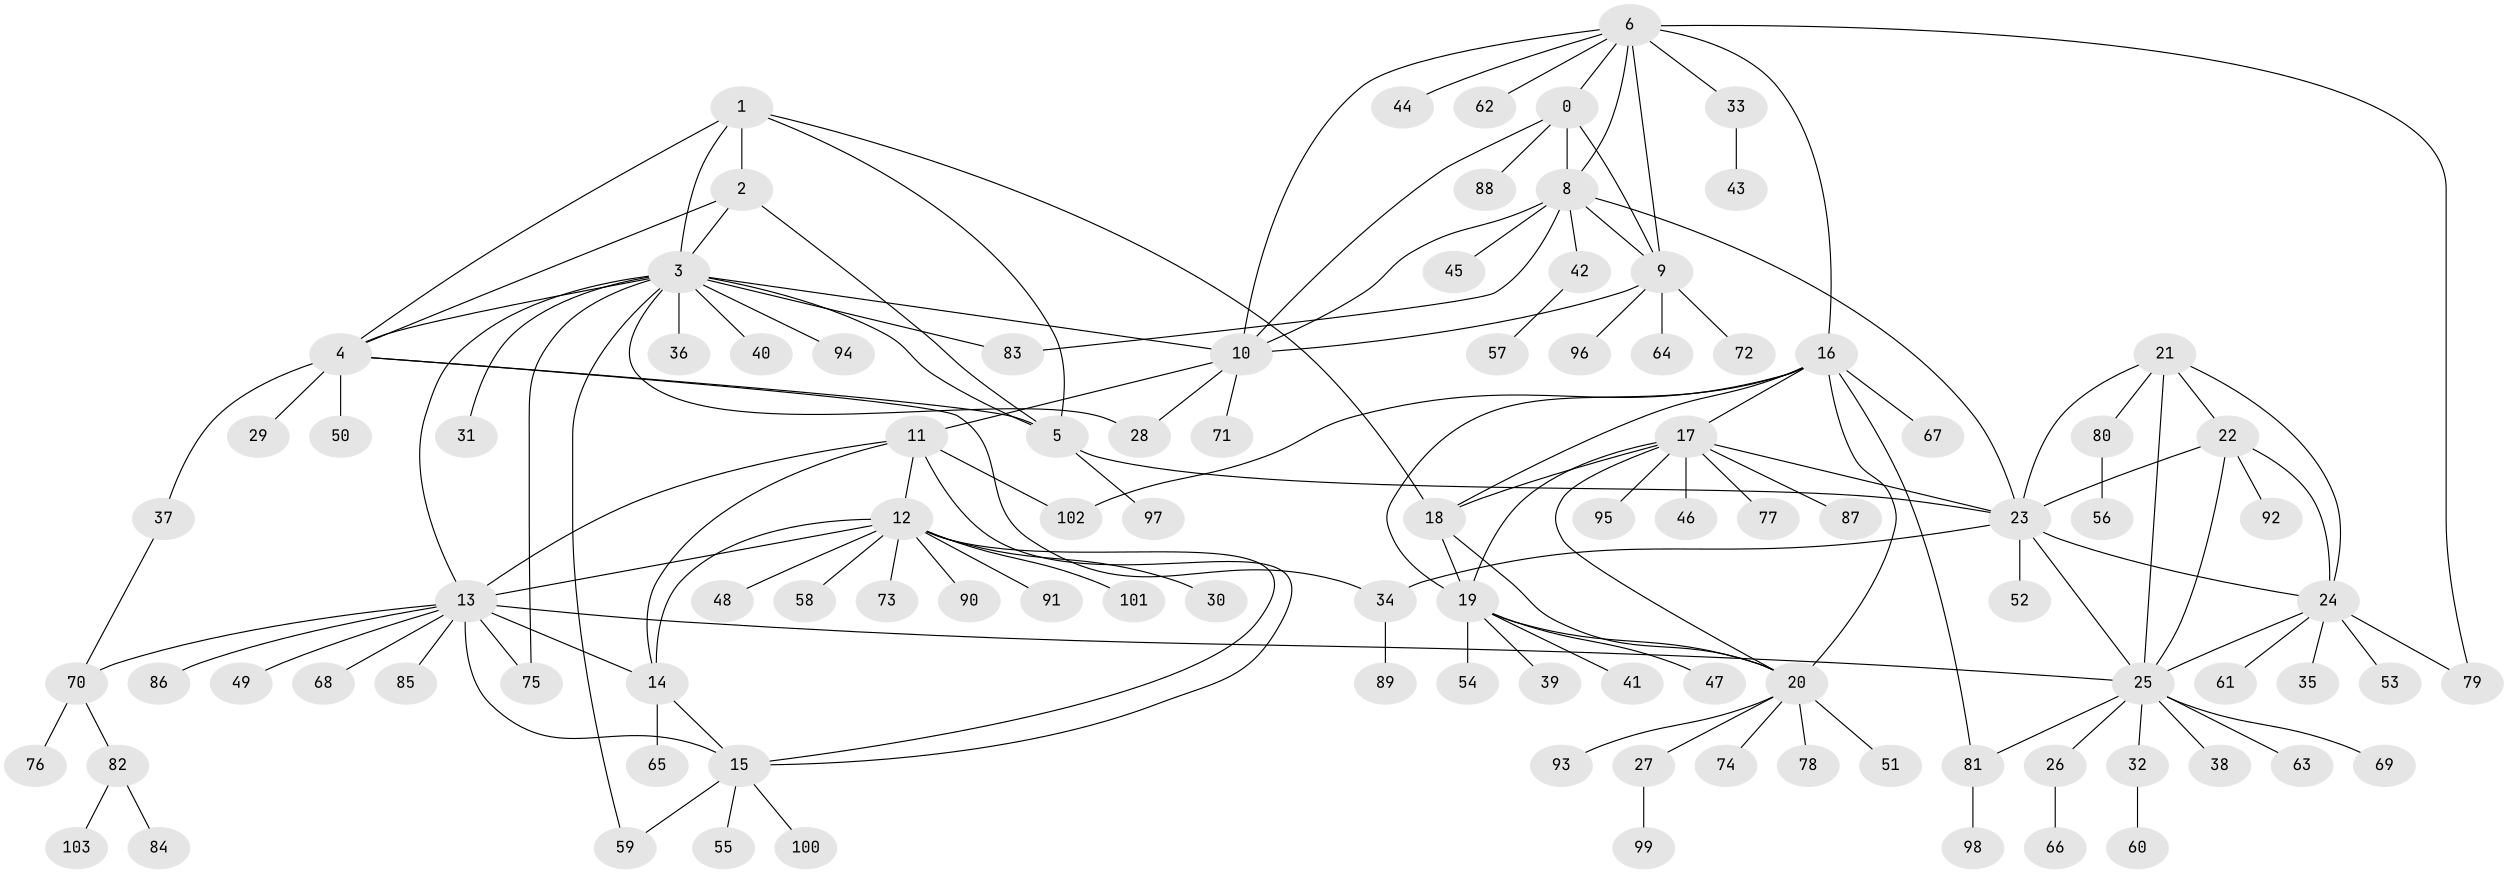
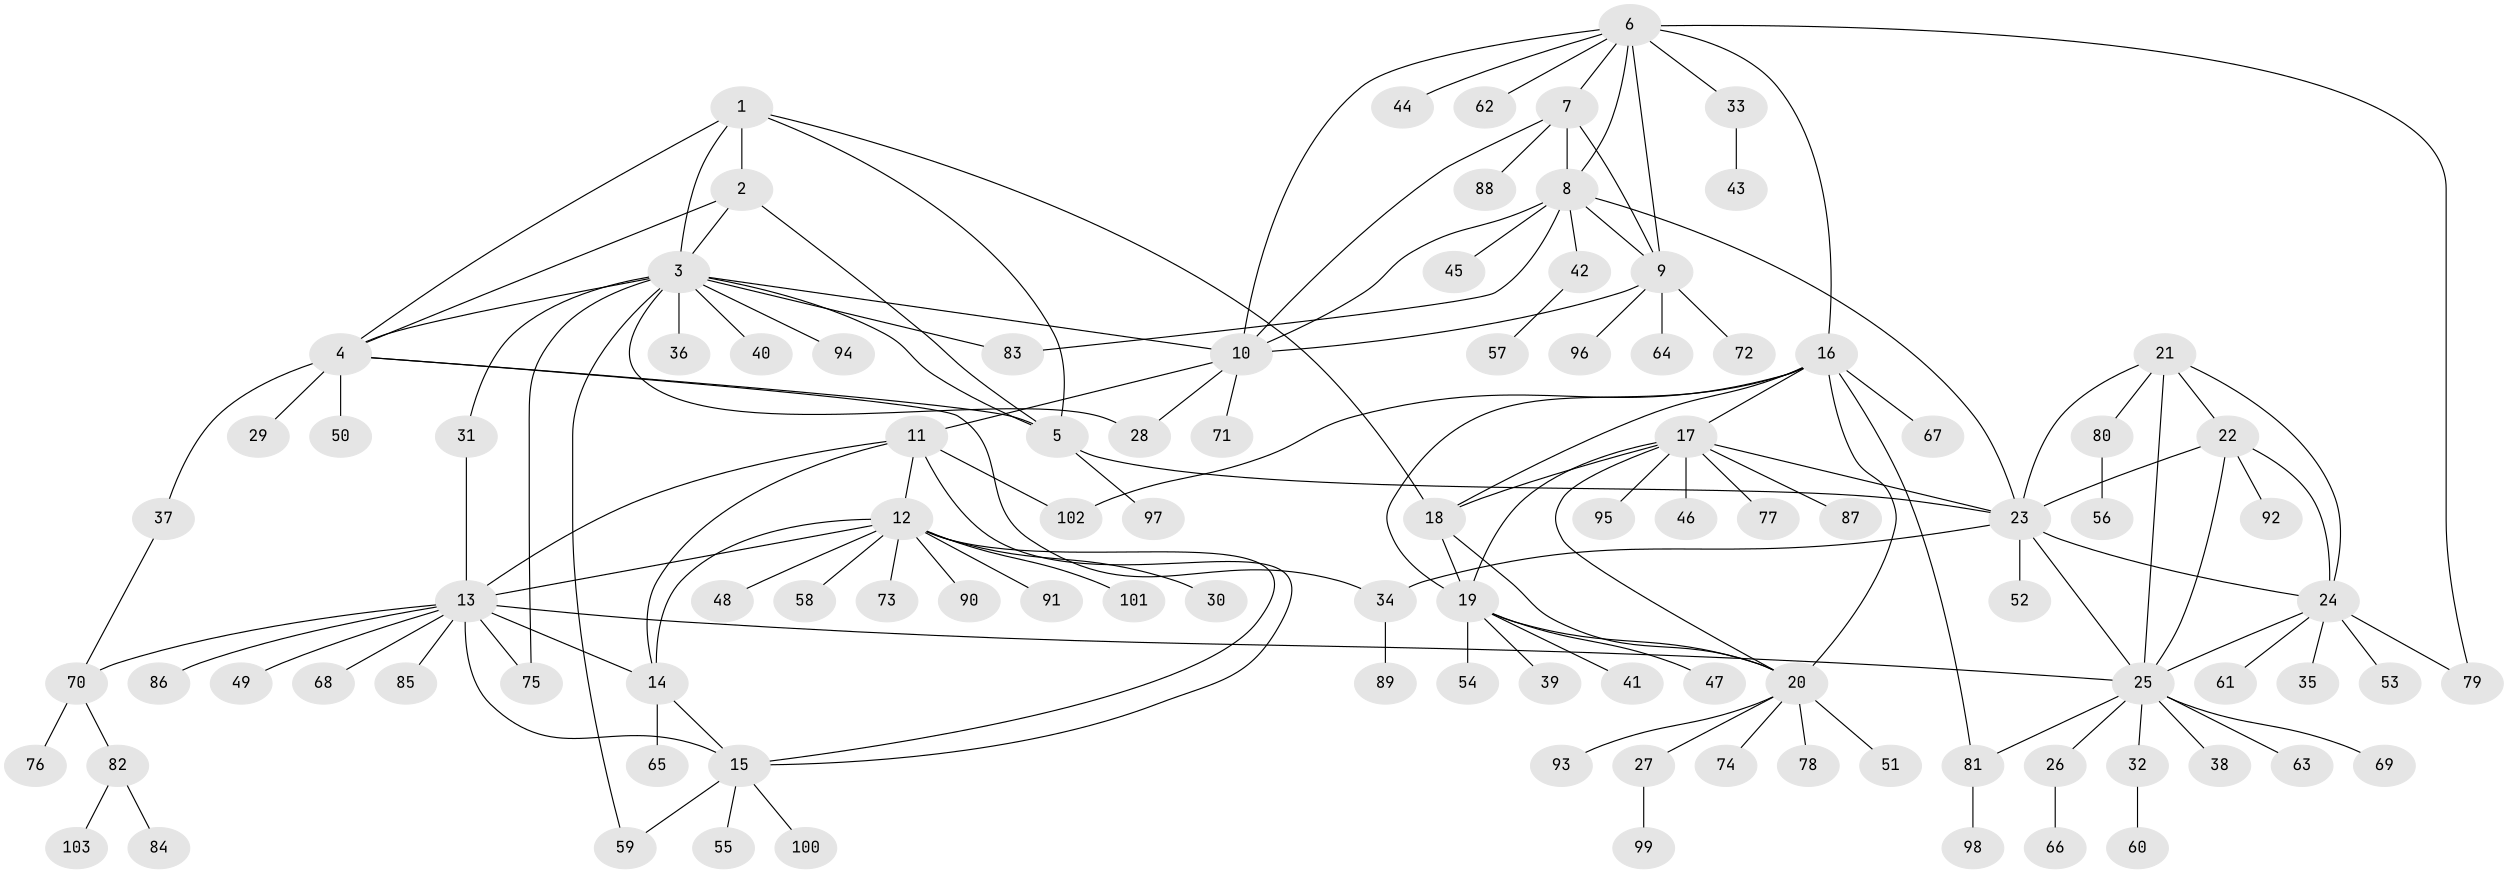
  graph {
    fontname="JetBrains Mono"
    node [color=gray90 fontname="JetBrains Mono" style=filled]
    edge [fontname="JetBrains Mono"]
    1
    2
    3
    4
    5
    18
    10
    13
    28
    31
    36
    40
    59
    75
    83
    94
    29
    34
    37
    50
    23
    97
    19
    20
    11
    71
    14
    15
    25
    49
    68
    70
    85
    86
    89
    24
    52
    6
-   7 [label=0]
+   7
    8
    9
    16
    33
    44
    62
    79
    88
    42
    45
    64
    72
    96
    17
    67
    81
    102
    43
    57
    12
    30
    48
    58
    73
    90
    91
    101
    65
    55
    100
    26
    32
    38
    63
    69
    76
    82
    46
    77
    87
    95
    39
    41
    47
    54
    27
    51
    74
    78
    93
    98
    99
    21
    22
    80
    92
    35
    53
    61
    56
    66
    60
    84
    103
    1 -- 2
    1 -- 3
    1 -- 4
    1 -- 5
    1 -- 18
    2 -- 3
    2 -- 4
    2 -- 5
    3 -- 4
    3 -- 5
    3 -- 10
-   3 -- 13
+   31 -- 13
    3 -- 28
    3 -- 31
    3 -- 36
    3 -- 40
    3 -- 59
    3 -- 75
    3 -- 83
    3 -- 94
    4 -- 5
    4 -- 29
    4 -- 34
    4 -- 37
    4 -- 50
    5 -- 23
    5 -- 97
    18 -- 19
    18 -- 20
    10 -- 28
    10 -- 11
    10 -- 71
    13 -- 75
    13 -- 14
    13 -- 15
    13 -- 25
    13 -- 49
    13 -- 68
    13 -- 70
    13 -- 85
    13 -- 86
    34 -- 89
    37 -- 70
    23 -- 34
    23 -- 25
    23 -- 24
    23 -- 52
    19 -- 20
    19 -- 39
    19 -- 41
    19 -- 47
    19 -- 54
    20 -- 27
    20 -- 51
    20 -- 74
    20 -- 78
    20 -- 93
    11 -- 13
    11 -- 14
    11 -- 15
    11 -- 102
    11 -- 12
    14 -- 15
    14 -- 65
    15 -- 59
    15 -- 55
    15 -- 100
    25 -- 81
    25 -- 26
    25 -- 32
    25 -- 38
    25 -- 63
    25 -- 69
    70 -- 76
    70 -- 82
    24 -- 25
    24 -- 79
    24 -- 35
    24 -- 53
    24 -- 61
    6 -- 10
    6 -- 7
    6 -- 8
    6 -- 9
    6 -- 16
    6 -- 33
    6 -- 44
    6 -- 62
    6 -- 79
    7 -- 10
    7 -- 8
    7 -- 9
    7 -- 88
    8 -- 10
    8 -- 83
    8 -- 23
    8 -- 9
    8 -- 42
    8 -- 45
    9 -- 10
    9 -- 64
    9 -- 72
    9 -- 96
    16 -- 18
    16 -- 19
    16 -- 20
    16 -- 17
    16 -- 67
    16 -- 81
    16 -- 102
    33 -- 43
    42 -- 57
    17 -- 18
    17 -- 23
    17 -- 19
    17 -- 20
    17 -- 46
    17 -- 77
    17 -- 87
    17 -- 95
    81 -- 98
    12 -- 13
    12 -- 14
    12 -- 15
    12 -- 30
    12 -- 48
    12 -- 58
    12 -- 73
    12 -- 90
    12 -- 91
    12 -- 101
    26 -- 66
    32 -- 60
    82 -- 84
    82 -- 103
    27 -- 99
    21 -- 23
    21 -- 25
    21 -- 24
    21 -- 22
    21 -- 80
    22 -- 23
    22 -- 25
    22 -- 24
    22 -- 92
    80 -- 56
  }
